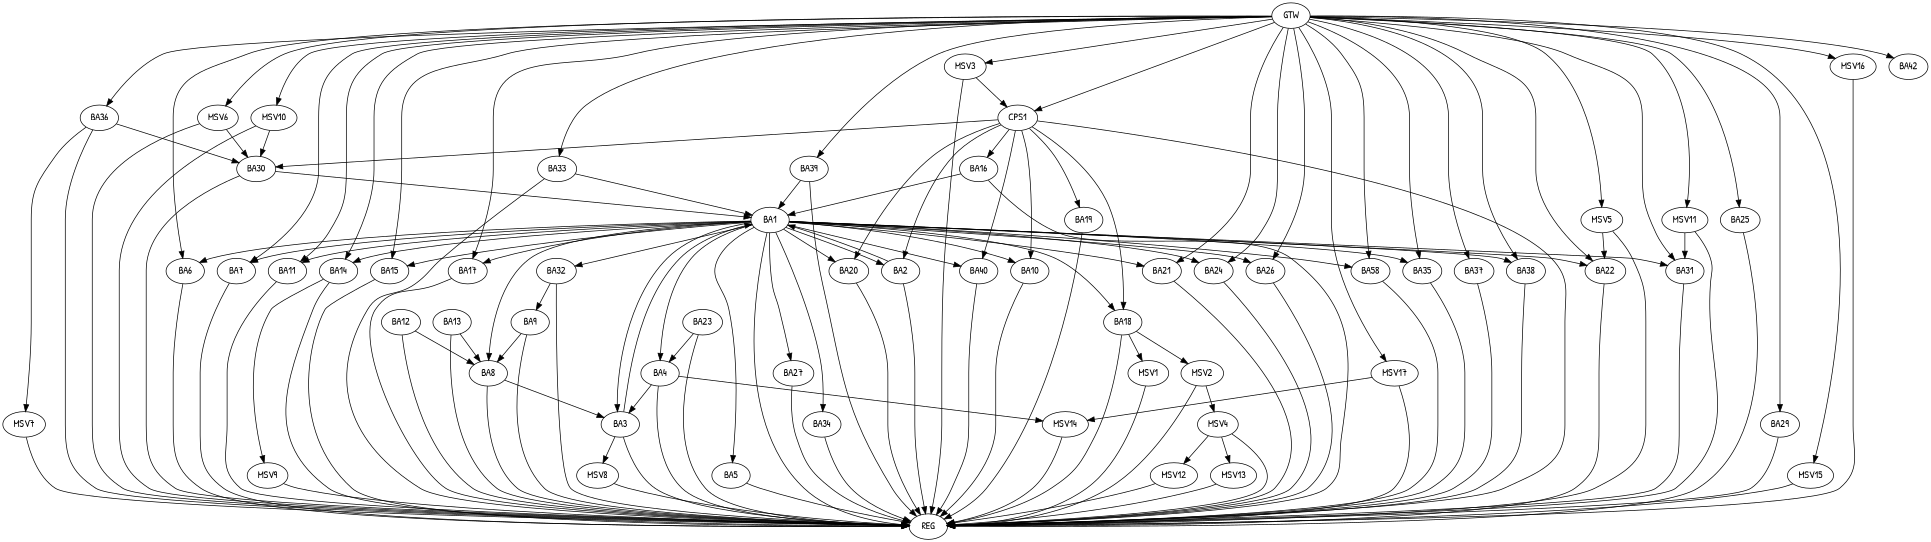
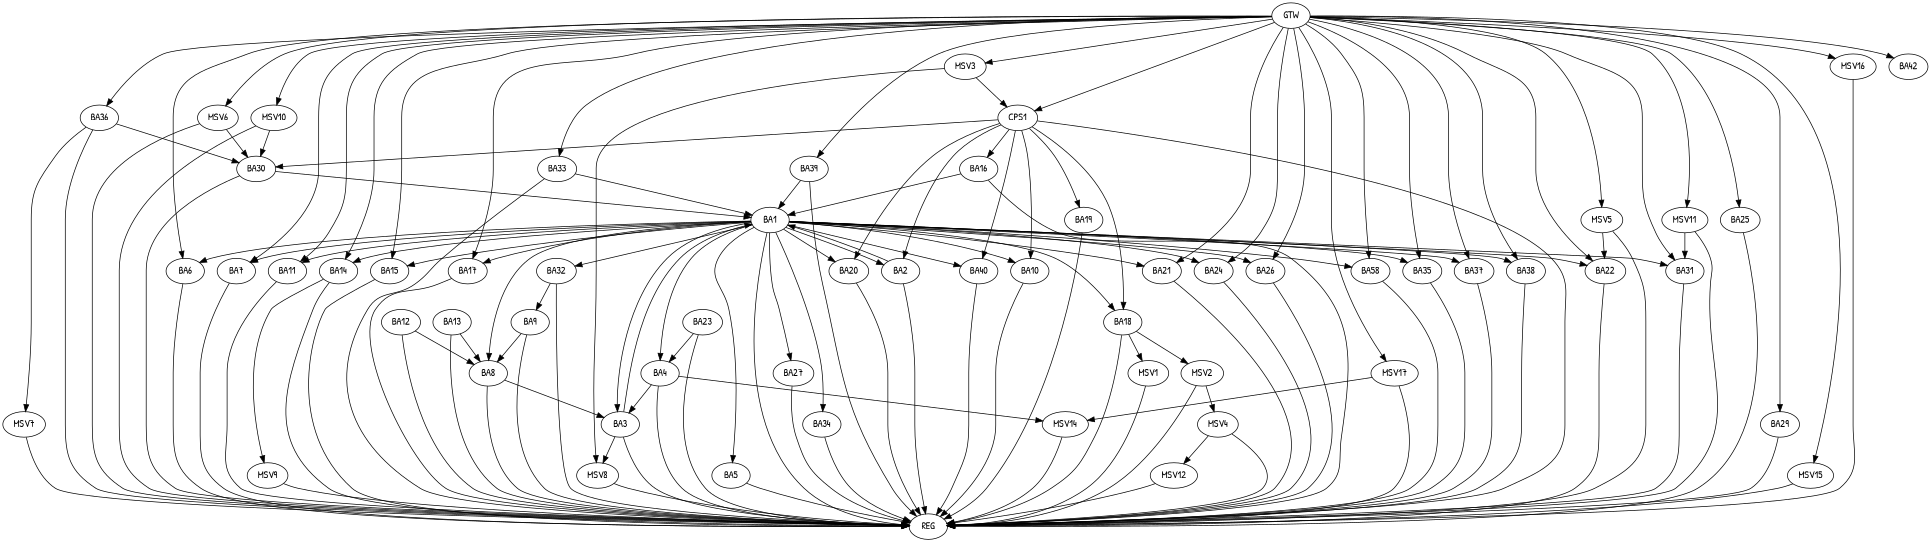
  strict digraph {
    fontname="Patrick Hand"
    node [fontname="Patrick Hand"]
    edge [fontname="Patrick Hand"]
    n1 [label=BA1]
    n2 [label=BA2]
    n3 [label=BA3]
    n4 [label=BA4]
    n5 [label=BA5]
    n6 [label=BA6]
    n7 [label=BA7]
    n8 [label=BA8]
    n9 [label=BA10]
    n10 [label=BA11]
    n11 [label=BA14]
    n12 [label=BA15]
    n13 [label=BA17]
    n14 [label=BA18]
    n15 [label=BA20]
    n16 [label=BA21]
    n17 [label=BA22]
    n18 [label=BA24]
    n19 [label=BA26]
    n20 [label=BA27]
    n21 [label=BA58]
    n22 [label=BA31]
    n23 [label=BA32]
    n24 [label=BA34]
    n25 [label=BA35]
    n26 [label=BA37]
    n27 [label=BA38]
    n28 [label=BA40]
    n29 [label=REG]
    n30 [label=MSV8]
    n31 [label=MSV14]
    n32 [label=MSV9]
    n33 [label=MSV1]
    n34 [label=MSV2]
    n35 [label=BA9]
    n36 [label=BA12]
    n37 [label=BA13]
    n38 [label=BA16]
    n39 [label=MSV4]
    n40 [label=BA19]
    n41 [label=BA23]
    n42 [label=BA25]
    n43 [label=BA29]
    n44 [label=BA30]
    n45 [label=BA33]
    n46 [label=BA36]
    n47 [label=MSV7]
    n48 [label=BA39]
    n49 [label=BA42]
    n50 [label=CPS1]
    n51 [label=GTW]
    n52 [label=MSV3]
    n53 [label=MSV5]
    n54 [label=MSV6]
    n55 [label=MSV10]
    n56 [label=MSV11]
    n57 [label=MSV15]
    n58 [label=MSV16]
    n59 [label=MSV17]
    n60 [label=MSV12]
-   n61 [label=MSV13]
    n1 -> n2
    n1 -> n3
    n1 -> n4
    n1 -> n5
    n1 -> n6
    n1 -> n7
    n1 -> n8
    n1 -> n9
    n1 -> n10
    n1 -> n11
    n1 -> n12
    n1 -> n13
    n1 -> n14
    n1 -> n15
    n1 -> n16
    n1 -> n17
    n1 -> n18
    n1 -> n19
    n1 -> n20
    n1 -> n21
    n1 -> n22
    n1 -> n23
    n1 -> n24
    n1 -> n25
+   n1 -> n26
    n1 -> n27
    n1 -> n28
    n1 -> n29
    n2 -> n1
    n2 -> n29
    n3 -> n1
    n3 -> n29
    n3 -> n30
    n4 -> n3
    n4 -> n29
    n4 -> n31
    n5 -> n29
    n6 -> n29
    n7 -> n29
    n8 -> n3
    n8 -> n29
    n9 -> n29
    n10 -> n29
    n11 -> n29
    n11 -> n32
    n12 -> n29
    n13 -> n29
    n14 -> n29
    n14 -> n33
    n14 -> n34
    n15 -> n29
    n16 -> n29
    n17 -> n29
    n18 -> n29
    n19 -> n29
    n20 -> n29
    n21 -> n29
    n22 -> n29
    n23 -> n29
    n23 -> n35
    n24 -> n29
    n25 -> n29
    n26 -> n29
    n27 -> n29
    n28 -> n29
    n30 -> n29
    n31 -> n29
    n32 -> n29
    n33 -> n29
    n34 -> n29
    n34 -> n39
    n35 -> n8
    n35 -> n29
    n36 -> n8
    n36 -> n29
    n37 -> n8
    n37 -> n29
    n38 -> n1
    n38 -> n29
    n39 -> n29
    n39 -> n60
-   n39 -> n61
    n40 -> n29
    n41 -> n4
    n41 -> n29
    n42 -> n29
    n43 -> n29
    n44 -> n1
    n44 -> n29
    n45 -> n1
    n45 -> n29
    n46 -> n29
    n46 -> n44
    n46 -> n47
    n47 -> n29
    n48 -> n1
    n48 -> n29
    n50 -> n2
    n50 -> n9
    n50 -> n14
    n50 -> n15
    n50 -> n28
    n50 -> n29
    n50 -> n38
    n50 -> n40
    n50 -> n44
    n51 -> n6
    n51 -> n7
    n51 -> n10
    n51 -> n11
    n51 -> n12
    n51 -> n13
    n51 -> n16
    n51 -> n17
    n51 -> n18
    n51 -> n19
    n51 -> n21
    n51 -> n22
    n51 -> n25
    n51 -> n26
    n51 -> n27
    n51 -> n42
    n51 -> n43
    n51 -> n45
    n51 -> n46
    n51 -> n48
    n51 -> n49
    n51 -> n50
    n51 -> n52
    n51 -> n53
    n51 -> n54
    n51 -> n55
    n51 -> n56
    n51 -> n57
    n51 -> n58
    n51 -> n59
-   n52 -> n29
+   n52 -> n30
    n52 -> n50
    n53 -> n17
    n53 -> n29
    n54 -> n29
    n54 -> n44
    n55 -> n29
    n55 -> n44
    n56 -> n22
    n56 -> n29
    n57 -> n29
    n58 -> n29
    n59 -> n29
    n59 -> n31
    n60 -> n29
-   n61 -> n29
  }
